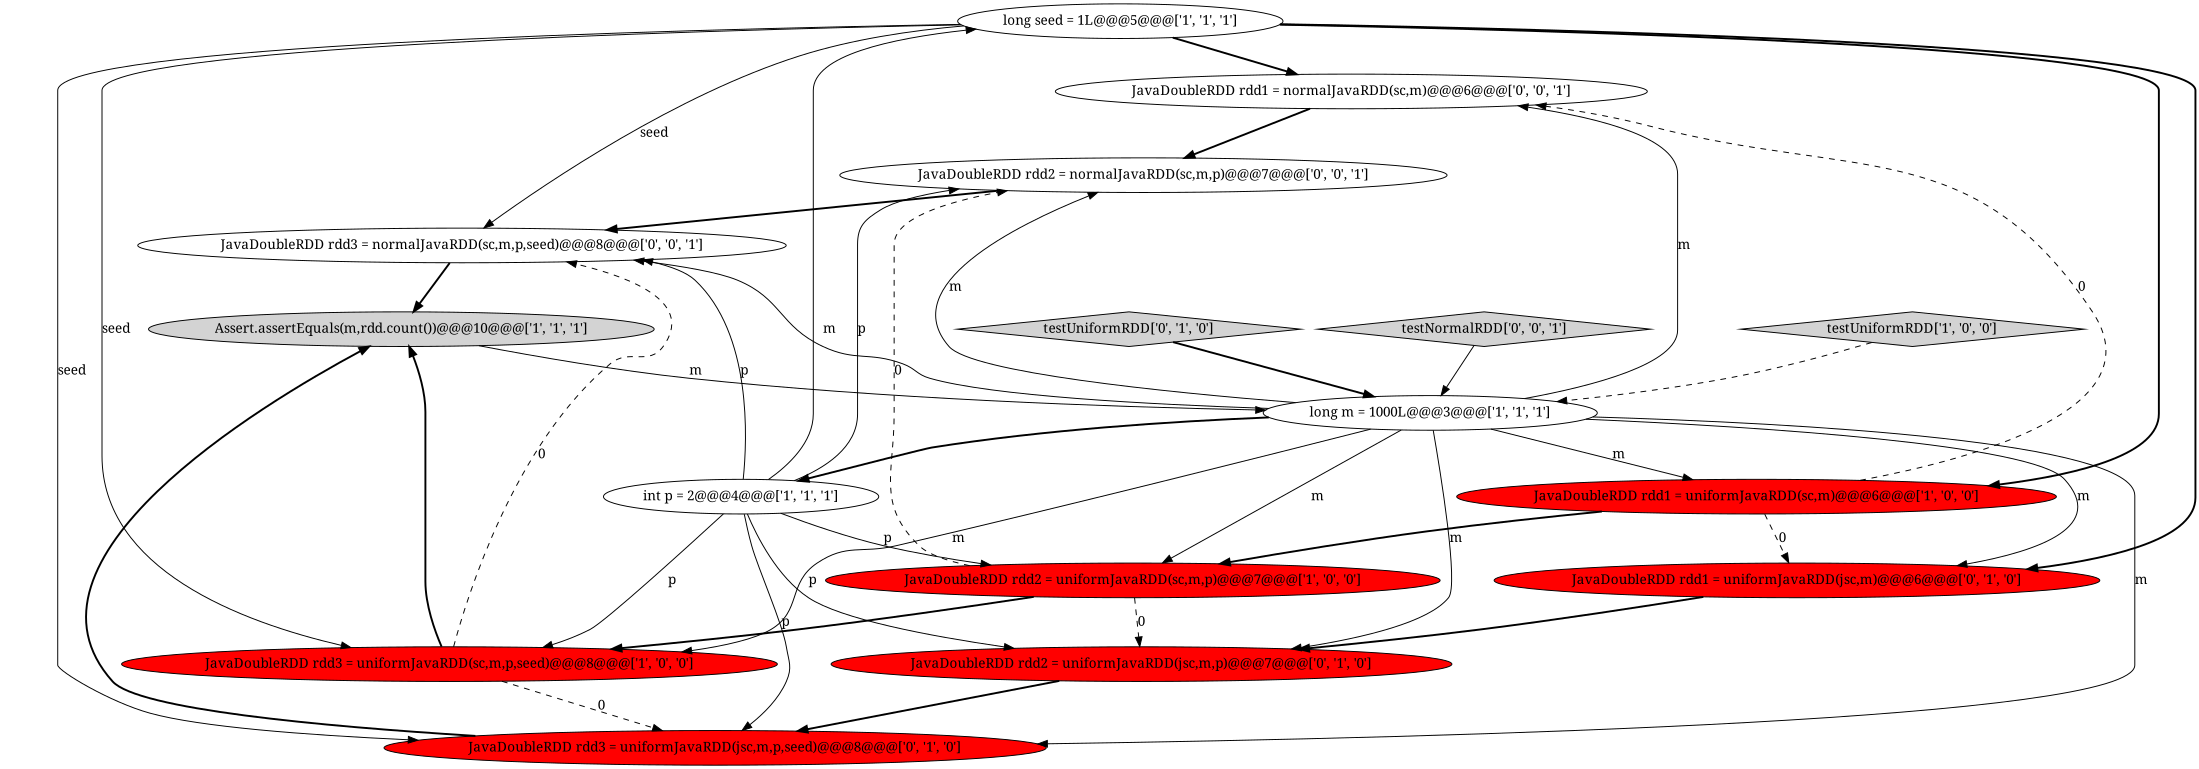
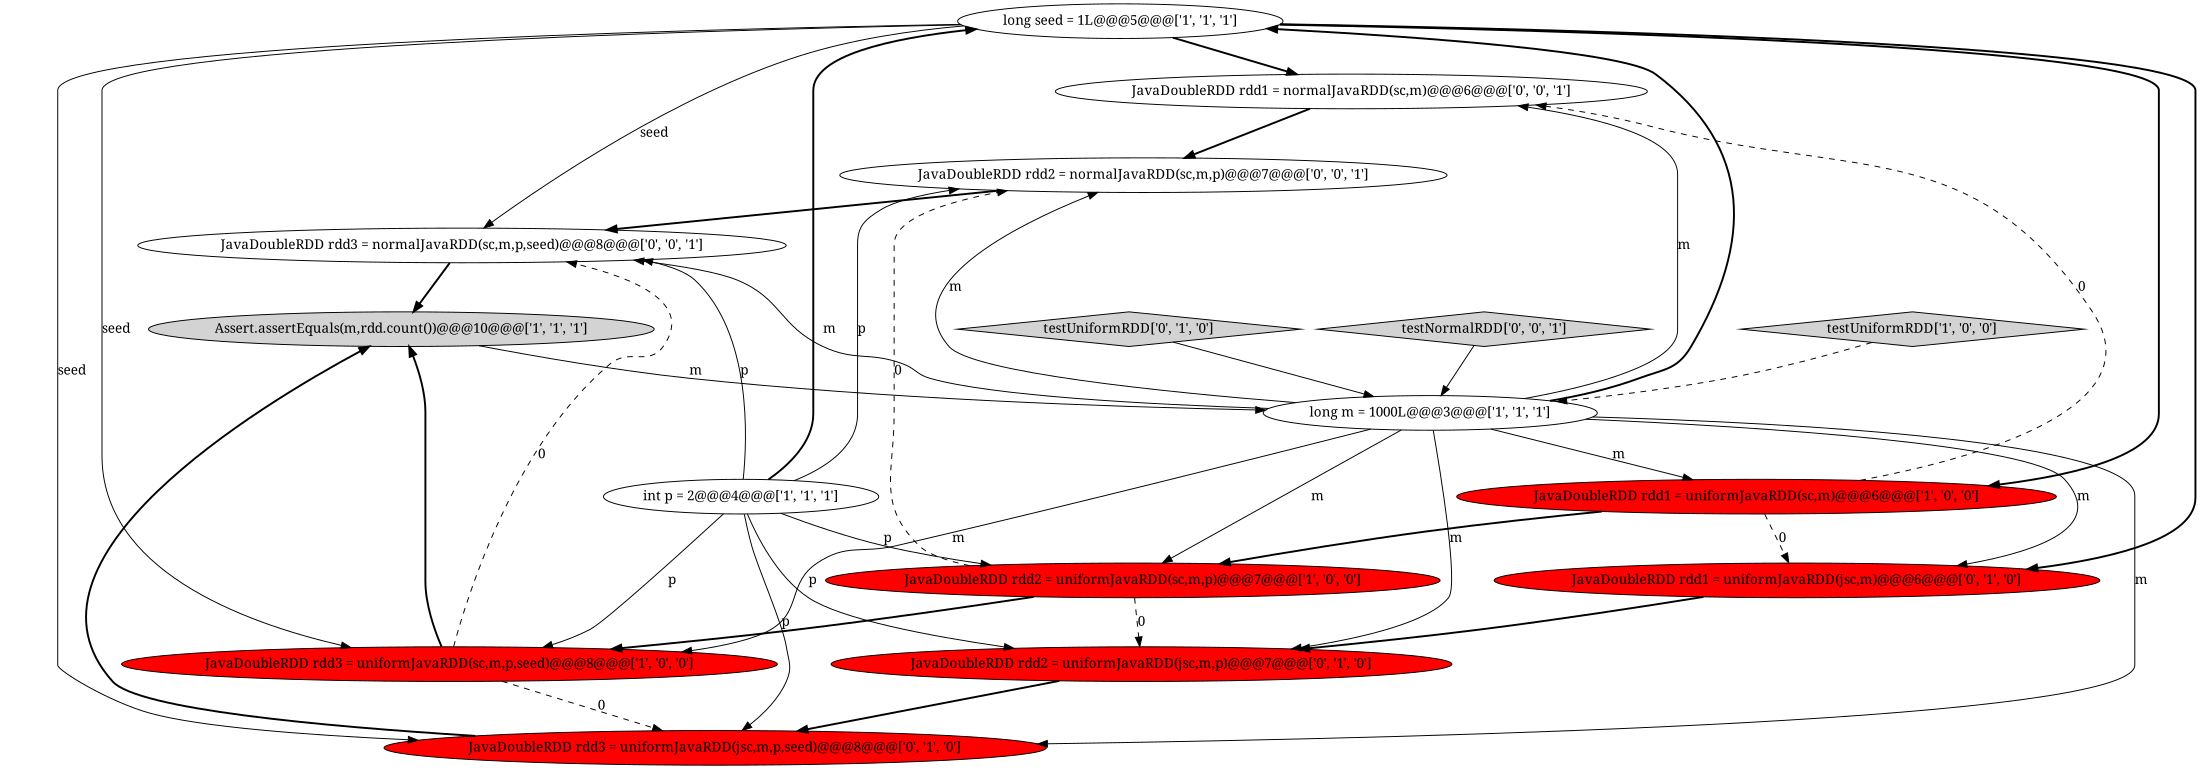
  digraph {
    fontname="Noto Serif"
    node [fillcolor=white fontname="Noto Serif" shape=ellipse style=filled]
    edge [fontname="Noto Serif" style=solid]
    n1 [label="long seed = 1L@@@5@@@['1', '1', '1']"]
    n2 [label="JavaDoubleRDD rdd1 = normalJavaRDD(sc,m)@@@6@@@['0', '0', '1']"]
    n3 [fillcolor=red label="JavaDoubleRDD rdd1 = uniformJavaRDD(sc,m)@@@6@@@['1', '0', '0']"]
    n4 [fillcolor=red label="JavaDoubleRDD rdd3 = uniformJavaRDD(jsc,m,p,seed)@@@8@@@['0', '1', '0']"]
    n5 [label="JavaDoubleRDD rdd3 = normalJavaRDD(sc,m,p,seed)@@@8@@@['0', '0', '1']"]
    n6 [fillcolor=red label="JavaDoubleRDD rdd3 = uniformJavaRDD(sc,m,p,seed)@@@8@@@['1', '0', '0']"]
    n7 [fillcolor=red label="JavaDoubleRDD rdd1 = uniformJavaRDD(jsc,m)@@@6@@@['0', '1', '0']"]
    n8 [label="JavaDoubleRDD rdd2 = normalJavaRDD(sc,m,p)@@@7@@@['0', '0', '1']"]
    n9 [fillcolor=red label="JavaDoubleRDD rdd2 = uniformJavaRDD(sc,m,p)@@@7@@@['1', '0', '0']"]
    n10 [fillcolor=lightgray label="Assert.assertEquals(m,rdd.count())@@@10@@@['1', '1', '1']"]
    n11 [fillcolor=red label="JavaDoubleRDD rdd2 = uniformJavaRDD(jsc,m,p)@@@7@@@['0', '1', '0']"]
    n12 [label="long m = 1000L@@@3@@@['1', '1', '1']"]
    n13 [fillcolor=lightgray label="testUniformRDD['1', '0', '0']" shape=diamond]
    n14 [label="int p = 2@@@4@@@['1', '1', '1']"]
    n15 [fillcolor=lightgray label="testUniformRDD['0', '1', '0']" shape=diamond]
    n16 [fillcolor=lightgray label="testNormalRDD['0', '0', '1']" shape=diamond]
    n1 -> n2 [style=bold]
    n1 -> n3 [style=bold]
    n1 -> n4 [label=seed]
    n1 -> n5 [label=seed]
    n1 -> n6 [label=seed]
    n1 -> n7 [style=bold]
    n2 -> n8 [style=bold]
    n3 -> n2 [label=0 style=dashed]
    n3 -> n7 [label=0 style=dashed]
    n3 -> n9 [style=bold]
    n4 -> n10 [style=bold]
    n5 -> n10 [style=bold]
    n6 -> n4 [label=0 style=dashed]
    n6 -> n5 [label=0 style=dashed]
    n6 -> n10 [style=bold]
    n7 -> n11 [style=bold]
    n8 -> n5 [style=bold]
    n9 -> n6 [style=bold]
    n9 -> n8 [label=0 style=dashed]
    n9 -> n11 [label=0 style=dashed]
    n10 -> n12 [label=m]
    n11 -> n4 [style=bold]
    n12 -> n2 [label=m]
    n12 -> n3 [label=m]
    n12 -> n4 [label=m]
    n12 -> n5 [label=m]
    n12 -> n6 [label=m]
    n12 -> n7 [label=m]
    n12 -> n8 [label=m]
    n12 -> n9 [label=m]
    n12 -> n11 [label=m]
-   n12 -> n14 [style=bold]
+   n12 -> n1 [style=bold]
    n13 -> n12 [style=dashed]
-   n14 -> n1
+   n14 -> n1 [style=bold]
    n14 -> n4 [label=p]
    n14 -> n5 [label=p]
    n14 -> n6 [label=p]
    n14 -> n8 [label=p]
    n14 -> n9 [label=p]
    n14 -> n11 [label=p]
-   n15 -> n12 [style=bold]
+   n15 -> n12
    n16 -> n12
  }
